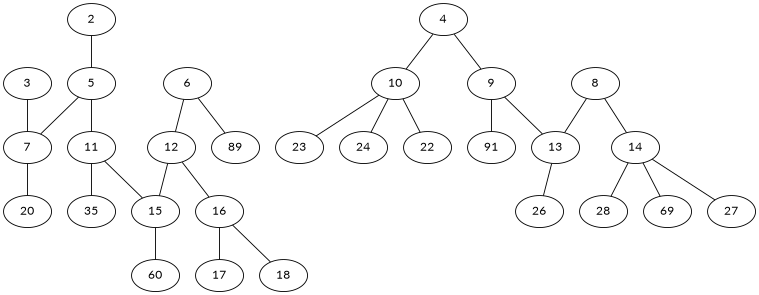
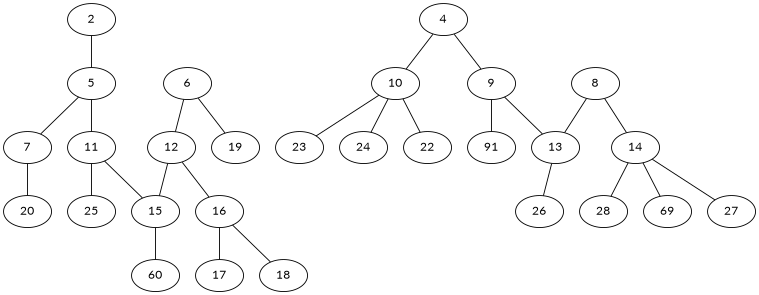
  graph {
    fontname=Lato
    node [chem=C fontname=Lato]
    edge [fontname=Lato valence=1]
    2
    5
    7 [chem=N]
-   3
    4
    9
    10
    11
    6
    12
-   19 [chem=H label=89]
+   19 [chem=H]
    20 [chem=H]
    8
    13
    14
    n16 [chem=H label=91]
    22 [chem=H]
    23 [chem=H]
    24 [chem=H]
    15
-   25 [chem=H label=35]
+   25 [chem=H]
    16 [chem=N]
    26 [chem=H]
    27 [chem=H]
    28 [chem=H]
    n26 [chem=H label=69]
    n27 [chem=H label=60]
    17 [chem=O]
    18 [chem=O]
    2 -- 5 [valence=2]
    5 -- 7
    5 -- 11
    7 -- 20
-   3 -- 7
    4 -- 9 [valence=2]
    4 -- 10
    9 -- 13
    9 -- n16
    10 -- 22
    10 -- 23
    10 -- 24
    11 -- 15 [valence=2]
    11 -- 25
    6 -- 12 [valence=2]
    6 -- 19
    12 -- 15
    12 -- 16
    8 -- 13 [valence=2]
    8 -- 14
    13 -- 26
    14 -- 27
    14 -- 28
    14 -- n26
    15 -- n27
    16 -- 17 [valence=2]
    16 -- 18
  }
